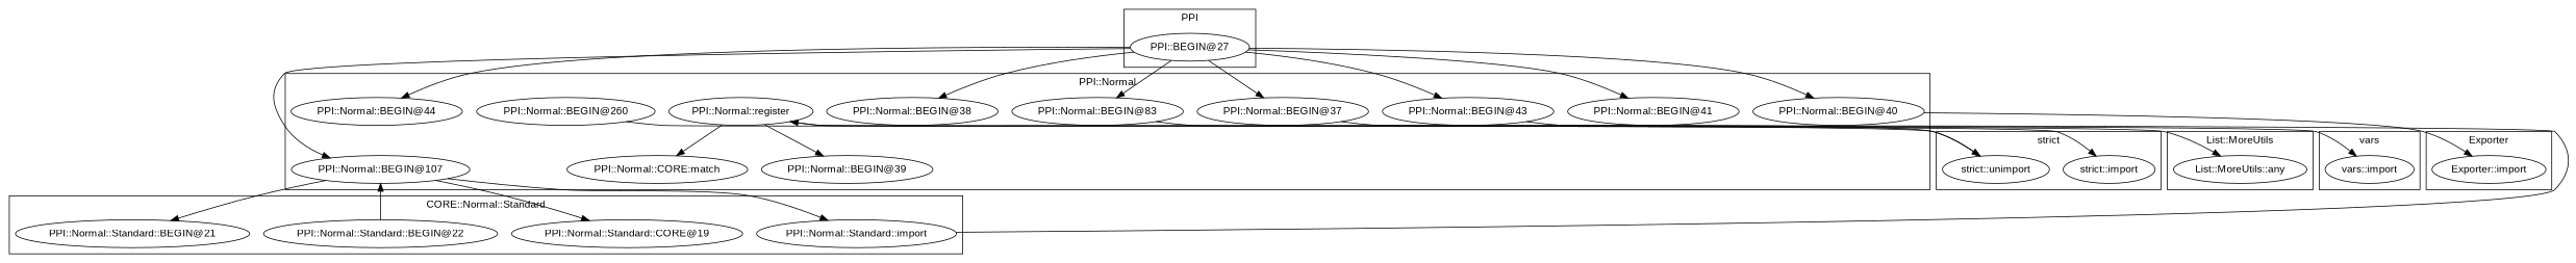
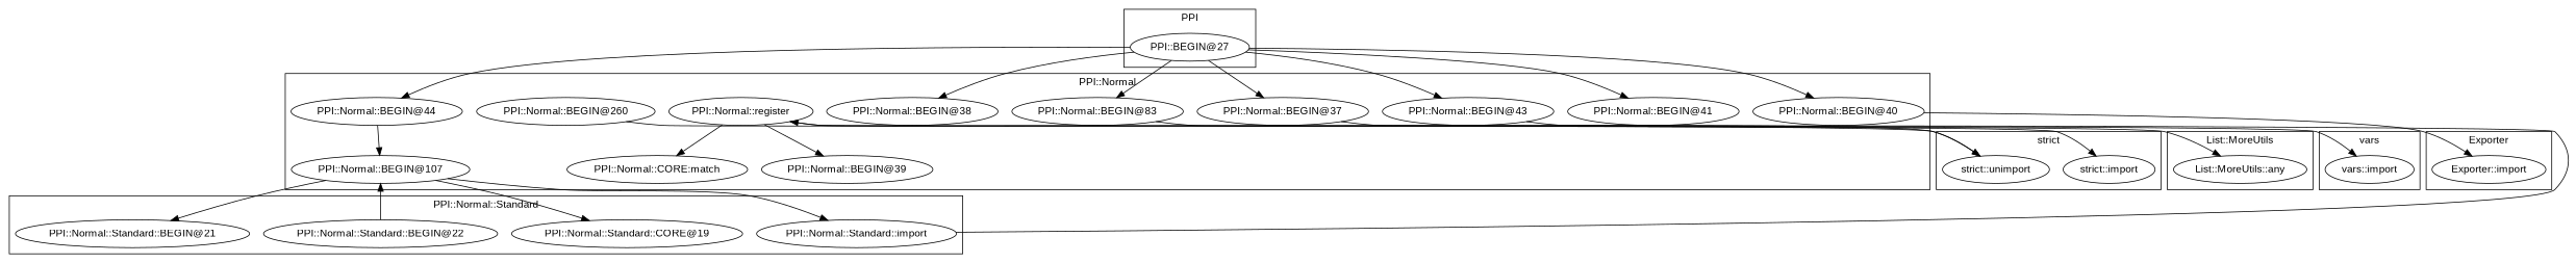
  digraph {
    fontname="Liberation Sans"
    node [fontname="Liberation Sans"]
    edge [fontname="Liberation Sans"]
    "PPI::Normal::BEGIN@39"
    "PPI::Normal::BEGIN@83"
    "PPI::Normal::register"
    "PPI::Normal::BEGIN@43"
    "PPI::Normal::BEGIN@41"
    "PPI::Normal::CORE:match"
    "PPI::Normal::BEGIN@260"
    "PPI::Normal::BEGIN@40"
    "PPI::Normal::BEGIN@38"
    "PPI::Normal::BEGIN@107"
    "PPI::Normal::BEGIN@44"
    "PPI::Normal::BEGIN@37"
    "List::MoreUtils::any"
    "Exporter::import"
    "PPI::Normal::Standard::BEGIN@22"
    "PPI::Normal::Standard::import"
    n17 [label="PPI::Normal::Standard::CORE@19"]
    "PPI::Normal::Standard::BEGIN@21"
    "vars::import"
    "strict::unimport"
    "strict::import"
    "PPI::BEGIN@27"
    subgraph cluster_1 {
      label="PPI::Normal"
      "PPI::Normal::BEGIN@39"
      "PPI::Normal::BEGIN@83"
      "PPI::Normal::register"
      "PPI::Normal::BEGIN@43"
      "PPI::Normal::BEGIN@41"
      "PPI::Normal::CORE:match"
      "PPI::Normal::BEGIN@260"
      "PPI::Normal::BEGIN@40"
      "PPI::Normal::BEGIN@38"
      "PPI::Normal::BEGIN@107"
      "PPI::Normal::BEGIN@44"
      "PPI::Normal::BEGIN@37"
    }
    subgraph cluster_2 {
      label="List::MoreUtils"
      "List::MoreUtils::any"
    }
    subgraph cluster_3 {
      label=Exporter
      "Exporter::import"
    }
    subgraph cluster_4 {
-     label="CORE::Normal::Standard"
+     label="PPI::Normal::Standard"
      "PPI::Normal::Standard::BEGIN@22"
      "PPI::Normal::Standard::import"
      n17
      "PPI::Normal::Standard::BEGIN@21"
    }
    subgraph cluster_5 {
      label=vars
      "vars::import"
    }
    subgraph cluster_6 {
      label="strict"
      "strict::unimport"
      "strict::import"
    }
    subgraph cluster_7 {
      label=PPI
      "PPI::BEGIN@27"
    }
    "PPI::Normal::BEGIN@83" -> "strict::unimport"
    "PPI::Normal::register" -> "PPI::Normal::BEGIN@39"
    "PPI::Normal::register" -> "PPI::Normal::CORE:match"
    "PPI::Normal::register" -> "List::MoreUtils::any"
    "PPI::Normal::BEGIN@43" -> "vars::import"
    "PPI::Normal::BEGIN@260" -> "strict::unimport"
    "PPI::Normal::BEGIN@40" -> "Exporter::import"
    "PPI::Normal::BEGIN@107" -> "PPI::Normal::Standard::import"
    "PPI::Normal::BEGIN@107" -> n17
    "PPI::Normal::BEGIN@107" -> "PPI::Normal::Standard::BEGIN@21"
    "PPI::Normal::BEGIN@37" -> "strict::import"
    "PPI::Normal::Standard::BEGIN@22" -> "PPI::Normal::BEGIN@107"
    "PPI::Normal::Standard::import" -> "PPI::Normal::register"
    "PPI::BEGIN@27" -> "PPI::Normal::BEGIN@83"
    "PPI::BEGIN@27" -> "PPI::Normal::BEGIN@43"
    "PPI::BEGIN@27" -> "PPI::Normal::BEGIN@41"
    "PPI::BEGIN@27" -> "PPI::Normal::BEGIN@40"
    "PPI::BEGIN@27" -> "PPI::Normal::BEGIN@38"
-   "PPI::BEGIN@27" -> "PPI::Normal::BEGIN@107"
+   "PPI::Normal::BEGIN@44" -> "PPI::Normal::BEGIN@107"
    "PPI::BEGIN@27" -> "PPI::Normal::BEGIN@44"
    "PPI::BEGIN@27" -> "PPI::Normal::BEGIN@37"
  }
